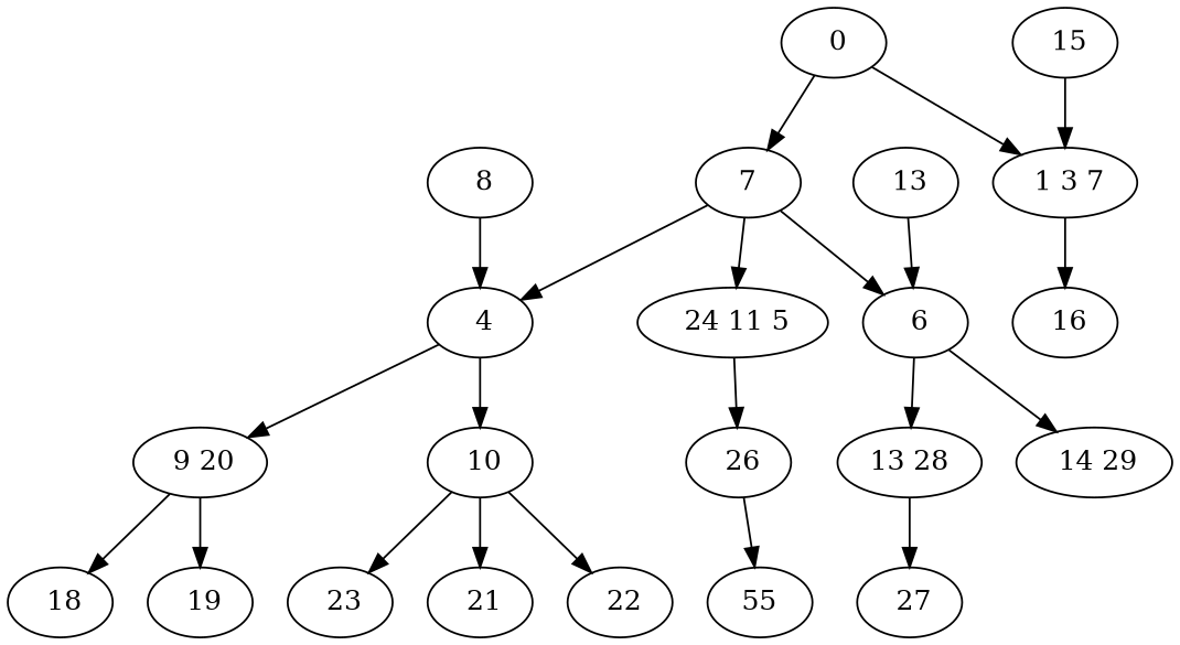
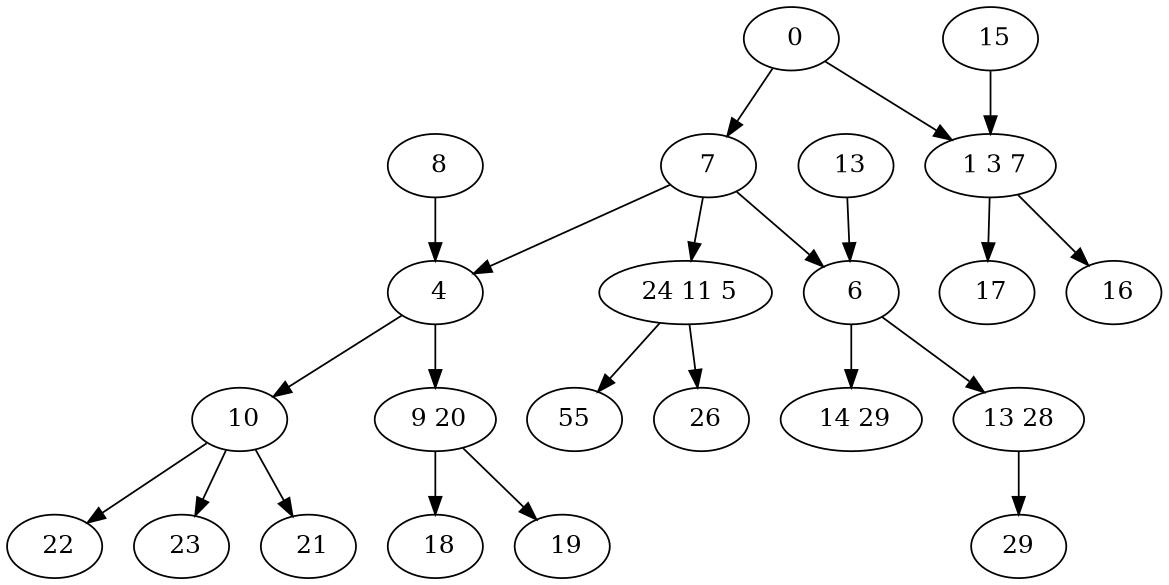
  digraph {
    n1 [label=7]
    " 0"
    " 1 3 7"
    " 4"
    " 6"
    " 24 11 5"
    " 16"
+   " 17"
    " 10"
    " 9 20"
    " 14 29"
    n12 [label="13 28"]
    n13 [label=55]
    " 26"
    " 15"
    " 8"
    " 22"
    " 23"
    " 21"
    " 18"
    " 19"
    " 13"
-   " 27"
+   " 27" [label=29]
    n1 -> " 4"
    n1 -> " 6"
    n1 -> " 24 11 5"
    " 0" -> n1
    " 0" -> " 1 3 7"
    " 1 3 7" -> " 16"
+   " 1 3 7" -> " 17"
    " 4" -> " 10"
    " 4" -> " 9 20"
    " 6" -> " 14 29"
    " 6" -> n12
-   " 26" -> n13
+   " 24 11 5" -> n13
    " 24 11 5" -> " 26"
    " 10" -> " 22"
    " 10" -> " 23"
    " 10" -> " 21"
    " 9 20" -> " 18"
    " 9 20" -> " 19"
    n12 -> " 27"
    " 15" -> " 1 3 7"
    " 8" -> " 4"
    " 13" -> " 6"
  }
